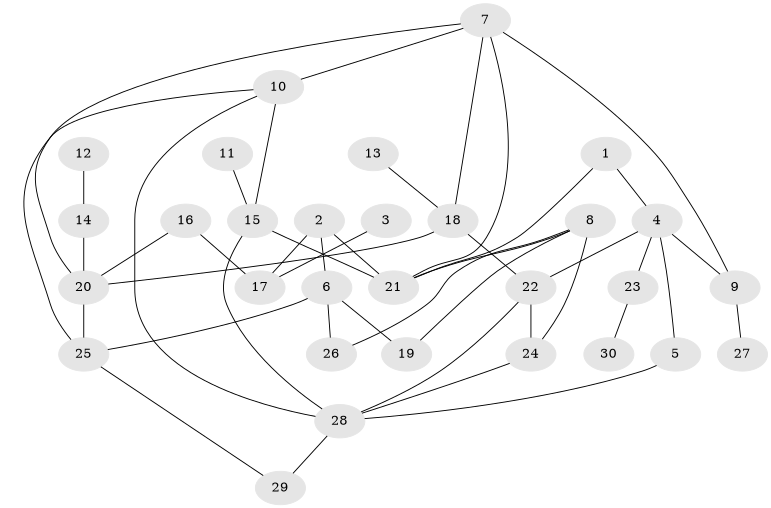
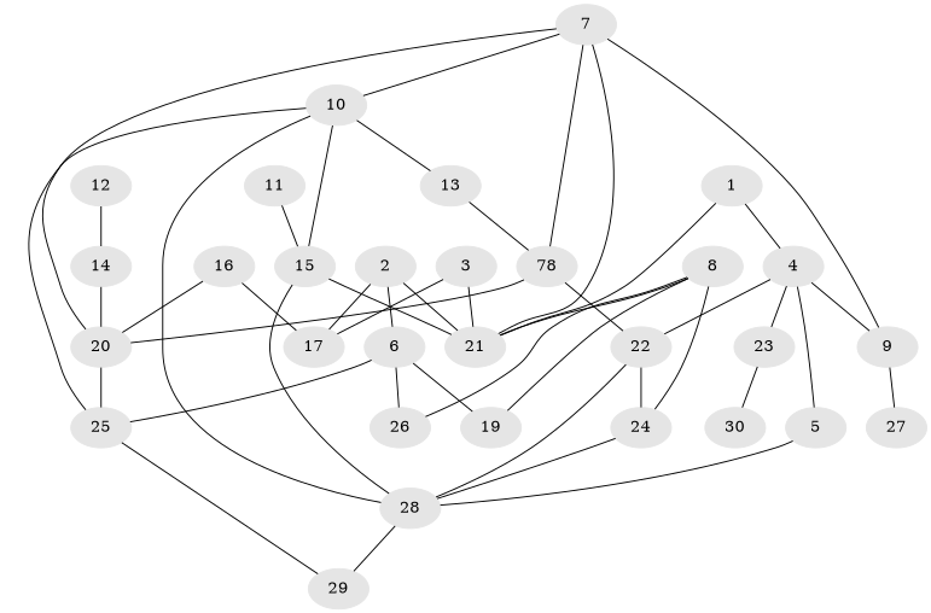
  graph {
    node [color=gray90 style=filled]
    edge [weight=1.0]
    1
    4
    21
    5
    9
    22
    23
    2
    6
    17
    19
    25
    26
    3
    28
    27
    24
    30
    29
    7
    10
-   18
+   18 [label=78]
    20
    13
    15
    8
    11
    12
    14
    16
    1 -- 4
    1 -- 21
    4 -- 5
    4 -- 9
    4 -- 22
    4 -- 23
    5 -- 28
    9 -- 27
    22 -- 28
    22 -- 24
    23 -- 30
    2 -- 21
    2 -- 6
    2 -- 17 [weight=2.0]
    6 -- 19
    6 -- 25 [weight=2.0]
    6 -- 26
    25 -- 29
+   3 -- 21
    3 -- 17
    28 -- 29
    24 -- 28
    7 -- 21 [weight=2.0]
    7 -- 9
    7 -- 10
    7 -- 18
    7 -- 20
    10 -- 25
    10 -- 28
+   10 -- 13
    10 -- 15
    18 -- 22
    18 -- 20 [weight=2.0]
    20 -- 25
    13 -- 18
    15 -- 21
    15 -- 28
    8 -- 21 [weight=2.0]
    8 -- 19
    8 -- 26
    8 -- 24
    11 -- 15
    12 -- 14
    14 -- 20 [weight=2.0]
    16 -- 17 [weight=2.0]
    16 -- 20
  }
